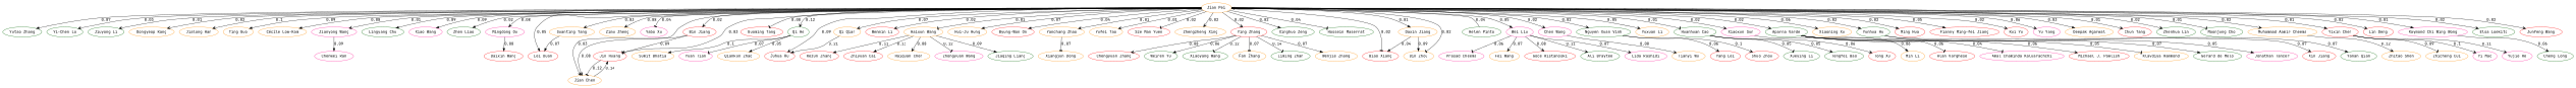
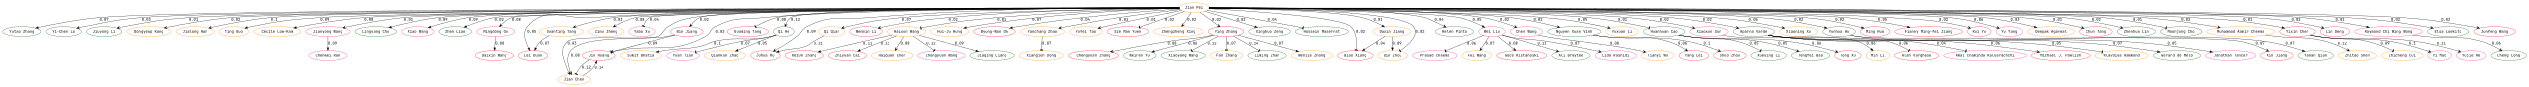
  strict digraph {
    fontname="JetBrains Mono"
    node [color=darkorange fontname="JetBrains Mono"]
    edge [arrowhead=vee fontname="JetBrains Mono"]
    "Yutao Zhang" [color=darkgreen]
    "Jian Pei"
    "Yi-Chen Lo" [color=darkgreen]
    "Jiuyong Li" [color=darkgreen]
    "Dongyeop Kang"
    "Jialong Han"
    "Ting Guo"
    "Cécile Low-Kam"
    "Jianyong Wang" [color=deeppink]
    "Lingyang Chu" [color=darkgreen]
    "Xiao Wang" [color=deeppink]
    "Zhen Liao" [color=darkgreen]
    "Mingdong Ou" [color=deeppink]
    "Lei Duan" [color=red]
    "Zimu Zheng"
    "Yabo Xu" [color=deeppink]
    "Bin Jiang" [color=red]
    "Guoming Tang" [color=red]
    "Qi He" [color=darkgreen]
    "Juhua Hu" [color=red]
    "Wenmin Li" [color=red]
    "Haixun Wang"
    "Hui-Ju Hung"
    "Jin Huang" [color=red]
    "Byung-Won On" [color=red]
    "Qi Qian"
    "Yanchang Zhao"
    "Yufei Tao"
    "Sze Man Yuen" [color=red]
    "Zhengzheng Xing"
    "Ying Zhang" [color=red]
    "Xinghuo Zeng" [color=darkgreen]
    "Hossein Maserrat" [color=darkgreen]
    "Daxin Jiang"
    "Helen Pinto" [color=darkgreen]
    "Wei Liu" [color=deeppink]
    "Chen Wang" [color=deeppink]
    "Nguyen Xuan Vinh" [color=darkgreen]
    "Yuxuan Li"
    "Huanhuan Cao" [color=darkgreen]
    "Xiaoxun Sun" [color=deeppink]
    "Jian Chen"
    "Aparna Varde" [color=darkgreen]
    "Xiaoning Xu"
    "Yunhua Hu" [color=darkgreen]
    "Ming Hua" [color=red]
    "Fianny Ming-fei Jiang" [color=red]
    "Kui Yu" [color=red]
    "Guanting Tang"
    "Biao Xiang" [color=red]
    "Yu Yang" [color=deeppink]
    "Deepak Agarwal"
    "Chun Tang" [color=red]
    "Zhenhua Lin" [color=darkgreen]
    "Moonjung Cho" [color=darkgreen]
    "Bin Zhou"
    "Muhammad Aamir Cheema"
    "Yixin Chen" [color=red]
    "Lin Deng" [color=red]
    "Raymond Chi Wing Wong" [color=deeppink]
    "Elsa Loekito" [color=darkgreen]
    "Junfeng Wang" [color=red]
    "Chenwei Ran" [color=deeppink]
    "Daixin Wang" [color=red]
    "Sumit Bhatia"
    "Yuan Tian" [color=deeppink]
    "Qiankun Zhao"
    "Kezun Zhang" [color=red]
    "Zhiyuan Cai" [color=red]
    "Haiquan Chen"
    "Zhongyuan Wang" [color=deeppink]
    "Jiaqing Liang" [color=darkgreen]
    "Xiangjun Dong"
    "Chengyuan Zhang" [color=red]
    "Weiren Yu" [color=darkgreen]
    "Xiaoyang Wang" [color=darkgreen]
    "Fan Zhang"
    "Liming Zhan" [color=darkgreen]
    "Wenjie Zhang"
    "Prasad Cheema" [color=deeppink]
    "Fei Wang"
    "Goce Ristanoski" [color=red]
    "Ali Braytee" [color=darkgreen]
    "Lida Rashidi" [color=deeppink]
    "Tianyi Wu"
    "Yang Lei" [color=red]
    "Shuo Zhou" [color=red]
    "Xueying Li" [color=darkgreen]
    "Tengfei Bao" [color=darkgreen]
    "Tong Xu" [color=red]
    "Min Li"
    "Alan Varghese" [color=red]
    "Amal Chaminda Kaluarachchi" [color=deeppink]
    "Michael J. Pawlish" [color=red]
    "Klavdiya Hammond"
    "Gerard de Melo" [color=darkgreen]
    "Jonathan Tancer" [color=deeppink]
    "Xin Jiang" [color=red]
    "Yanan Qian" [color=darkgreen]
    "Zhitao Shen"
    "Zhicheng Cui"
    "Yi Mao" [color=deeppink]
    "Yujie He" [color=deeppink]
    "Cheng Long" [color=darkgreen]
    "Jian Pei" -> "Yutao Zhang" [arrowhead=normal label=0.07]
    "Jian Pei" -> "Yi-Chen Lo" [label=0.03]
    "Jian Pei" -> "Jiuyong Li" [label=0.01]
    "Jian Pei" -> "Dongyeop Kang" [label=0.02]
    "Jian Pei" -> "Jialong Han" [label=0.1]
    "Jian Pei" -> "Ting Guo" [arrowhead=normal label=0.09]
    "Jian Pei" -> "Cécile Low-Kam" [arrowhead=normal label=0.08]
    "Jian Pei" -> "Jianyong Wang" [label=0.01]
    "Jian Pei" -> "Lingyang Chu" [arrowhead=normal label=0.09]
    "Jian Pei" -> "Xiao Wang" [arrowhead=normal label=0.09]
    "Jian Pei" -> "Zhen Liao" [arrowhead=normal label=0.02]
    "Jian Pei" -> "Mingdong Ou" [label=0.08]
    "Jian Pei" -> "Lei Duan" [arrowhead=normal label=0.05]
    "Jian Pei" -> "Zimu Zheng" [label=0.08]
    "Jian Pei" -> "Yabo Xu" [arrowhead=tee label=0.04]
    "Jian Pei" -> "Bin Jiang" [label=0.02]
    "Jian Pei" -> "Guoming Tang" [arrowhead=tee label=0.08]
    "Jian Pei" -> "Qi He" [label=0.12]
    "Jian Pei" -> "Juhua Hu" [label=0.09]
    "Jian Pei" -> "Wenmin Li" [label=0.02]
    "Jian Pei" -> "Haixun Wang" [arrowhead=tee label=0.01]
    "Jian Pei" -> "Hui-Ju Hung" [arrowhead=normal label=0.07]
    "Jian Pei" -> "Jin Huang" [label=0.03]
    "Jian Pei" -> "Byung-Won On" [arrowhead=normal label=0.04]
    "Jian Pei" -> "Qi Qian" [label=0.07]
    "Jian Pei" -> "Yanchang Zhao" [label=0.01]
    "Jian Pei" -> "Yufei Tao" [label=0.01]
    "Jian Pei" -> "Sze Man Yuen" [arrowhead=tee label=0.02]
    "Jian Pei" -> "Zhengzheng Xing" [label=0.02]
    "Jian Pei" -> "Ying Zhang" [label=0.02]
    "Jian Pei" -> "Xinghuo Zeng" [arrowhead=normal label=0.02]
    "Jian Pei" -> "Hossein Maserrat" [arrowhead=tee label=0.04]
    "Jian Pei" -> "Daxin Jiang" [arrowhead=normal label=0.01]
-   "Helen Pinto" -> "Jian Pei" [label=0.04]
+   "Jian Pei" -> "Helen Pinto" [label=0.04]
    "Jian Pei" -> "Wei Liu" [arrowhead=normal label=0.05]
    "Jian Pei" -> "Chen Wang" [label=0.02]
    "Jian Pei" -> "Nguyen Xuan Vinh" [label=0.02]
    "Jian Pei" -> "Yuxuan Li" [label=0.05]
    "Jian Pei" -> "Huanhuan Cao" [arrowhead=tee label=0.01]
    "Jian Pei" -> "Xiaoxun Sun" [label=0.02]
    "Jian Pei" -> "Jian Chen" [label=0.03]
    "Jian Pei" -> "Aparna Varde" [label=0.02]
    "Jian Pei" -> "Xiaoning Xu" [label=0.06]
    "Jian Pei" -> "Yunhua Hu" [arrowhead=normal label=0.02]
    "Jian Pei" -> "Ming Hua" [arrowhead=normal label=0.02]
    "Jian Pei" -> "Fianny Ming-fei Jiang" [arrowhead=normal label=0.05]
    "Jian Pei" -> "Kui Yu" [label=0.02]
    "Jian Pei" -> "Guanting Tang" [label=0.03]
    "Jian Pei" -> "Biao Xiang" [arrowhead=tee label=0.02]
    "Jian Pei" -> "Yu Yang" [label=0.06]
    "Jian Pei" -> "Deepak Agarwal" [arrowhead=normal label=0.03]
    "Jian Pei" -> "Chun Tang" [label=0.01]
    "Jian Pei" -> "Zhenhua Lin" [label=0.02]
    "Jian Pei" -> "Moonjung Cho" [arrowhead=tee label=0.01]
    "Jian Pei" -> "Bin Zhou" [arrowhead=tee label=0.02]
    "Jian Pei" -> "Muhammad Aamir Cheema" [label=0.02]
    "Jian Pei" -> "Yixin Chen" [arrowhead=normal label=0.01]
    "Jian Pei" -> "Lin Deng" [label=0.02]
    "Jian Pei" -> "Raymond Chi Wing Wong" [arrowhead=normal label=0.01]
    "Jian Pei" -> "Elsa Loekito" [label=0.02]
    "Jian Pei" -> "Junfeng Wang" [label=0.02]
    "Jianyong Wang" -> "Chenwei Ran" [arrowhead=normal label=0.09]
    "Mingdong Ou" -> "Daixin Wang" [arrowhead=normal label=0.08]
    "Bin Jiang" -> "Jin Huang" [arrowhead=tee label=0.09]
    "Bin Jiang" -> "Jian Chen" [label=0.08]
    "Qi He" -> "Sumit Bhatia" [arrowhead=normal label=0.1]
    "Qi He" -> "Yuan Tian" [arrowhead=tee label=0.07]
    "Qi He" -> "Qiankun Zhao" [arrowhead=normal label=0.05]
    "Haixun Wang" -> "Kezun Zhang" [arrowhead=normal label=0.11]
    "Haixun Wang" -> "Zhiyuan Cai" [arrowhead=normal label=0.13]
    "Haixun Wang" -> "Haiquan Chen" [label=0.08]
    "Haixun Wang" -> "Zhongyuan Wang" [arrowhead=tee label=0.12]
    "Haixun Wang" -> "Jiaqing Liang" [arrowhead=normal label=0.09]
    "Jin Huang" -> "Jian Chen" [arrowhead=tee label=0.12]
    "Qi Qian" -> "Juhua Hu" [arrowhead=normal label=0.21]
    "Yanchang Zhao" -> "Xiangjun Dong" [arrowhead=tee label=0.07]
    "Ying Zhang" -> "Chengyuan Zhang" [label=0.08]
    "Ying Zhang" -> "Weiren Yu" [arrowhead=normal label=0.06]
    "Ying Zhang" -> "Xiaoyang Wang" [arrowhead=tee label=0.12]
    "Ying Zhang" -> "Fan Zhang" [arrowhead=tee label=0.07]
    "Ying Zhang" -> "Liming Zhan" [arrowhead=tee label=0.14]
    "Ying Zhang" -> "Wenjie Zhang" [arrowhead=normal label=0.07]
    "Daxin Jiang" -> "Biao Xiang" [arrowhead=normal label=0.04]
    "Daxin Jiang" -> "Bin Zhou" [arrowhead=normal label=0.09]
    "Wei Liu" -> "Prasad Cheema" [arrowhead=tee label=0.06]
    "Wei Liu" -> "Fei Wang" [label=0.07]
    "Wei Liu" -> "Goce Ristanoski" [label=0.08]
    "Wei Liu" -> "Ali Braytee" [label=0.11]
    "Wei Liu" -> "Lida Rashidi" [label=0.07]
    "Chen Wang" -> "Tianyi Wu" [label=0.08]
    "Nguyen Xuan Vinh" -> "Yang Lei" [label=0.06]
    "Nguyen Xuan Vinh" -> "Shuo Zhou" [label=0.1]
    "Huanhuan Cao" -> "Xueying Li" [arrowhead=tee label=0.05]
    "Huanhuan Cao" -> "Tengfei Bao" [label=0.05]
    "Huanhuan Cao" -> "Tong Xu" [label=0.06]
    "Xiaoxun Sun" -> "Min Li" [arrowhead=normal label=0.06]
    "Jian Chen" -> "Jin Huang" [arrowhead=normal label=0.14]
    "Aparna Varde" -> "Alan Varghese" [arrowhead=tee label=0.06]
    "Aparna Varde" -> "Amal Chaminda Kaluarachchi" [arrowhead=tee label=0.04]
    "Aparna Varde" -> "Michael J. Pawlish" [label=0.06]
    "Aparna Varde" -> "Klavdiya Hammond" [arrowhead=tee label=0.05]
    "Aparna Varde" -> "Gerard de Melo" [arrowhead=normal label=0.07]
    "Aparna Varde" -> "Jonathan Tancer" [arrowhead=normal label=0.05]
    "Yunhua Hu" -> "Xin Jiang" [label=0.07]
    "Yunhua Hu" -> "Yanan Qian" [arrowhead=normal label=0.07]
    "Guanting Tang" -> "Lei Duan" [arrowhead=normal label=0.07]
    "Muhammad Aamir Cheema" -> "Zhitao Shen" [label=0.12]
    "Yixin Chen" -> "Zhicheng Cui" [arrowhead=tee label=0.09]
    "Yixin Chen" -> "Yi Mao" [label=0.1]
    "Yixin Chen" -> "Yujie He" [label=0.11]
    "Raymond Chi Wing Wong" -> "Cheng Long" [label=0.06]
  }
